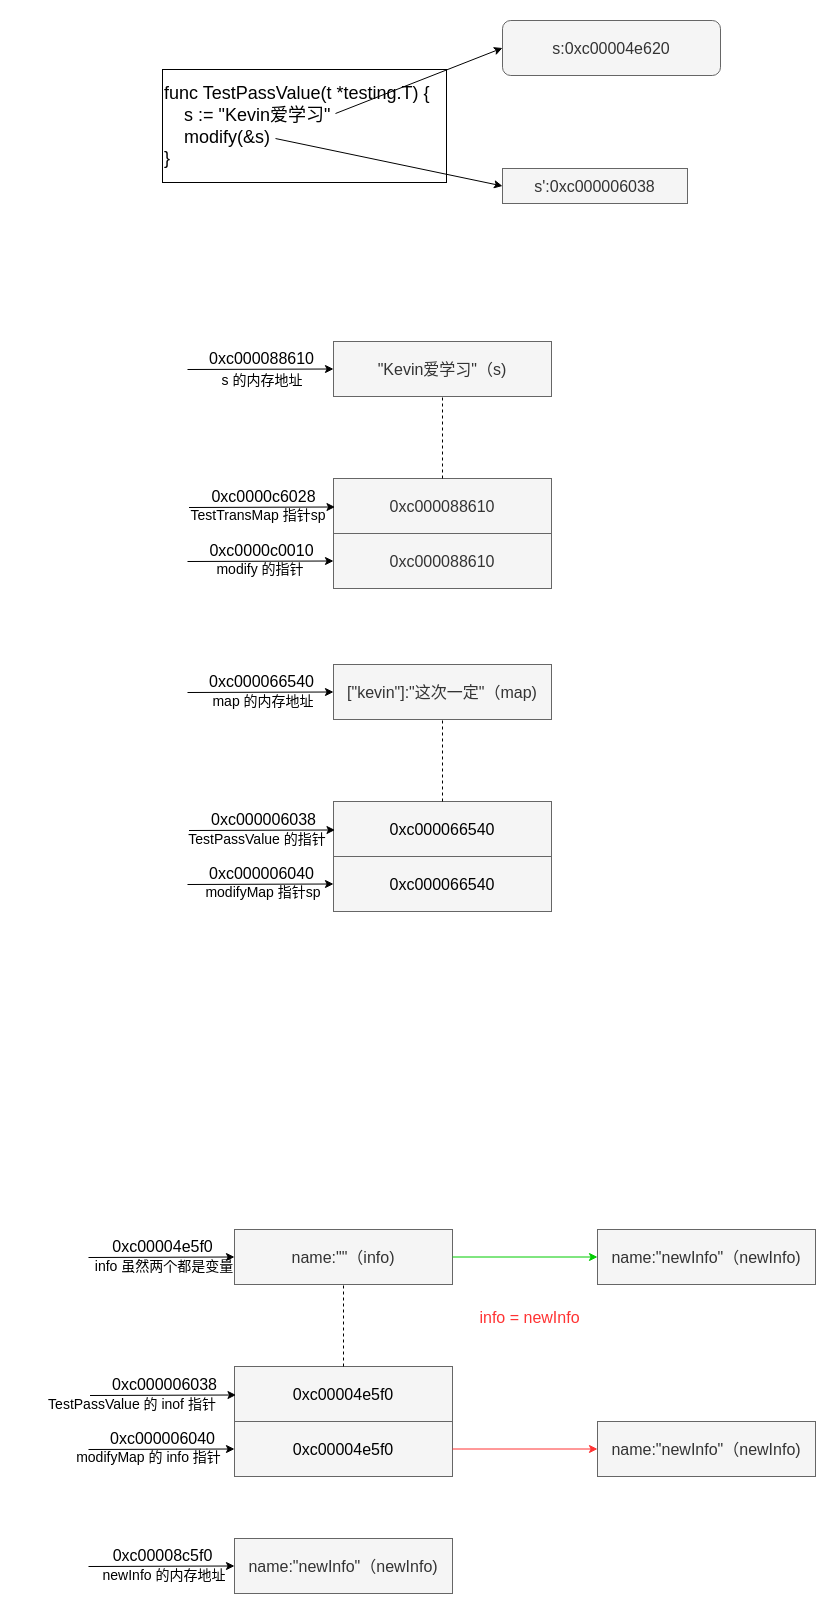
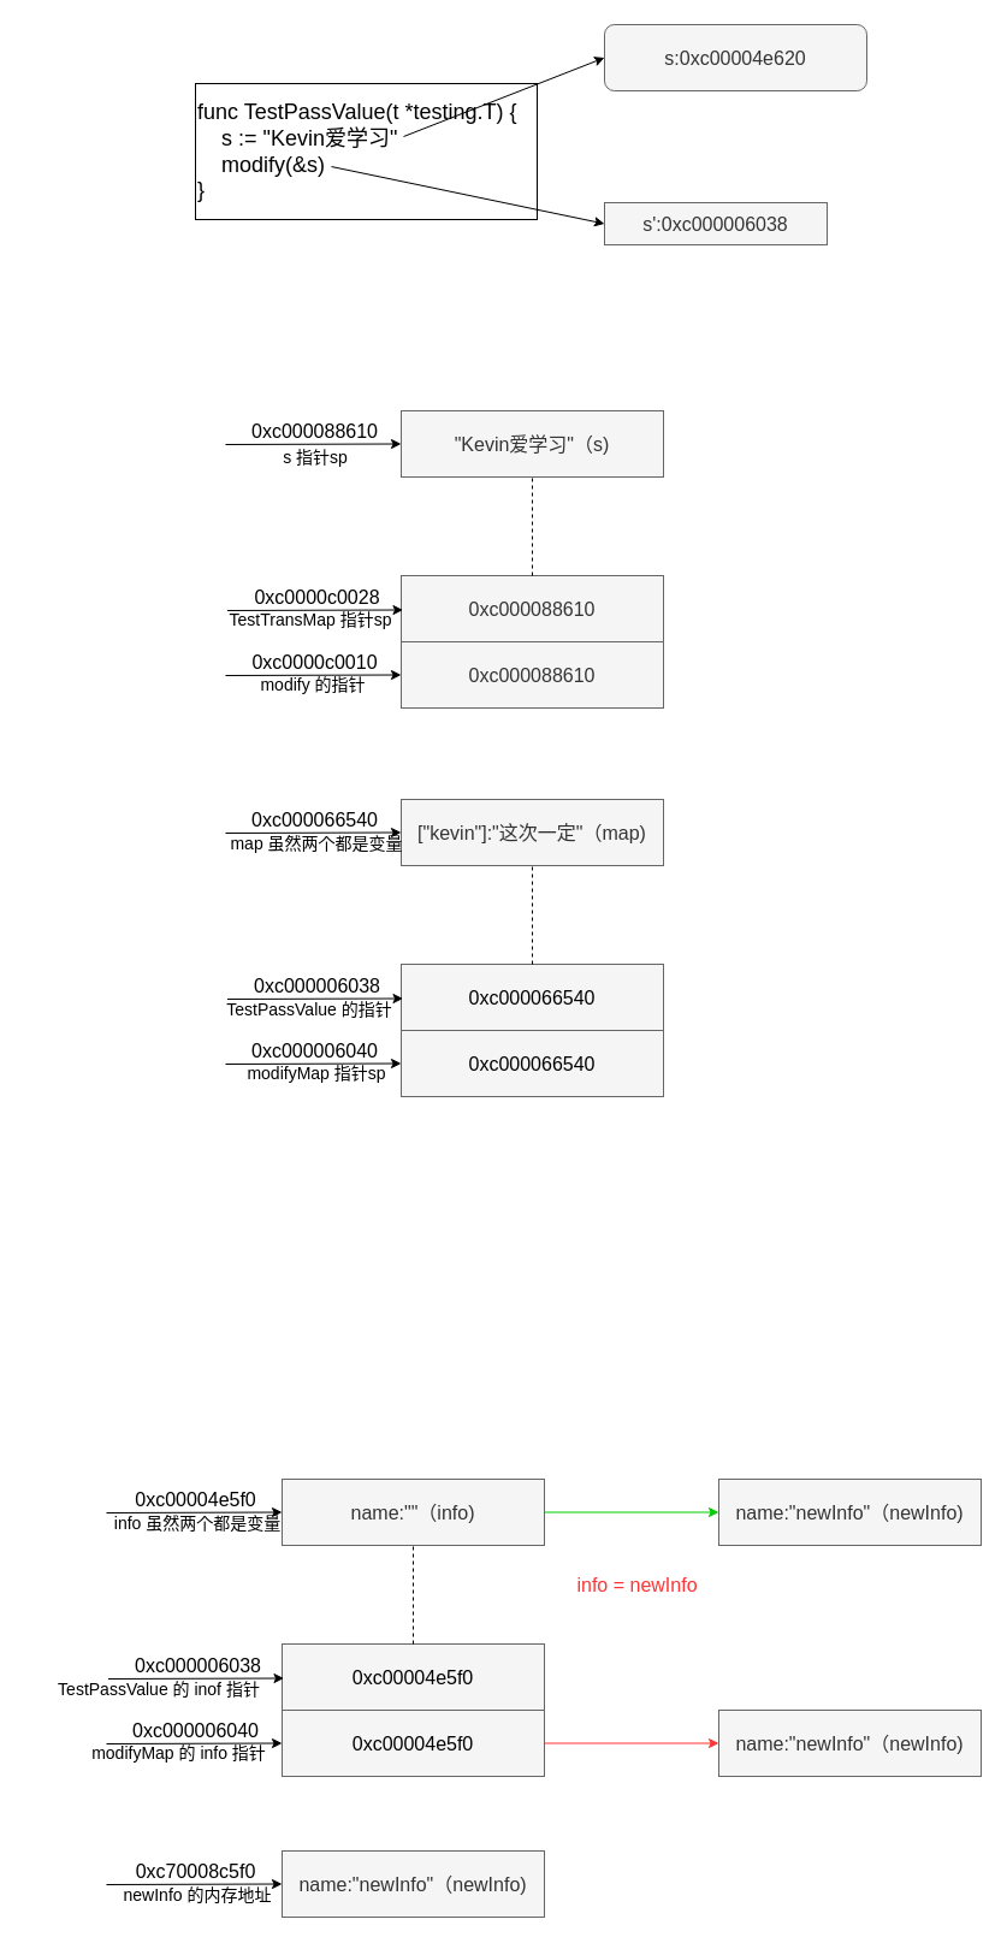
  <mxCell id="0" />
  <mxCell id="1" parent="0" />
  <mxCell id="2" value="&lt;div style=&quot;font-size: 18px&quot;&gt;&lt;font style=&quot;font-size: 18px&quot;&gt;func TestPassValue(t *testing.T) {&lt;/font&gt;&lt;/div&gt;&lt;div style=&quot;font-size: 18px&quot;&gt;&lt;font style=&quot;font-size: 18px&quot;&gt;&lt;span&gt;&lt;/span&gt;&amp;nbsp; &amp;nbsp; s := &quot;Kevin爱学习&quot;&lt;/font&gt;&lt;/div&gt;&lt;div style=&quot;font-size: 18px&quot;&gt;&lt;font style=&quot;font-size: 18px&quot;&gt;&lt;span&gt;&lt;/span&gt;&amp;nbsp; &amp;nbsp; modify(&amp;amp;s)&lt;/font&gt;&lt;/div&gt;&lt;div style=&quot;font-size: 18px&quot;&gt;&lt;font style=&quot;font-size: 18px&quot;&gt;}&lt;/font&gt;&lt;/div&gt;" style="rounded=0;whiteSpace=wrap;html=1;align=left;" vertex="1" parent="1"><mxGeometry x="162" y="69" width="284" height="113" as="geometry" /></mxCell>
  <mxCell id="3" value="s:0xc00004e620" style="whiteSpace=wrap;html=1;fillColor=#f5f5f5;strokeColor=#666666;fontColor=#333333;fontSize=16;rounded=1;" vertex="1" parent="1"><mxGeometry x="502" y="20" width="218" height="55" as="geometry" /></mxCell>
  <mxCell id="4" value="s':0xc000006038" style="rounded=0;whiteSpace=wrap;html=1;fillColor=#f5f5f5;strokeColor=#666666;fontColor=#333333;fontSize=16;" vertex="1" parent="1"><mxGeometry x="502" y="168" width="185" height="35" as="geometry" /></mxCell>
  <mxCell id="5" value="" style="endArrow=classic;html=1;fontSize=16;entryX=0;entryY=0.5;entryDx=0;entryDy=0;" edge="1" parent="1" target="3"><mxGeometry width="50" height="50" relative="1" as="geometry"><mxPoint x="335" y="113" as="sourcePoint" /><mxPoint x="370" y="247" as="targetPoint" /></mxGeometry></mxCell>
  <mxCell id="6" value="" style="endArrow=classic;html=1;fontSize=16;exitX=0.398;exitY=0.611;exitDx=0;exitDy=0;exitPerimeter=0;entryX=0;entryY=0.5;entryDx=0;entryDy=0;" edge="1" parent="1" source="2" target="4"><mxGeometry width="50" height="50" relative="1" as="geometry"><mxPoint x="389" y="286" as="sourcePoint" /><mxPoint x="439" y="236" as="targetPoint" /></mxGeometry></mxCell>
  <mxCell id="7" value="&quot;Kevin爱学习&quot;（s)" style="rounded=0;whiteSpace=wrap;html=1;fillColor=#f5f5f5;strokeColor=#666666;fontColor=#333333;fontSize=16;" vertex="1" parent="1"><mxGeometry x="333" y="341" width="218" height="55" as="geometry" /></mxCell>
  <mxCell id="8" value="" style="endArrow=classic;html=1;fontSize=16;entryX=0;entryY=0.5;entryDx=0;entryDy=0;" edge="1" parent="1" target="7"><mxGeometry width="50" height="50" relative="1" as="geometry"><mxPoint x="187" y="369" as="sourcePoint" /><mxPoint x="327" y="371" as="targetPoint" /></mxGeometry></mxCell>
  <mxCell id="9" value="0xc000088610" style="text;html=1;strokeColor=none;fillColor=none;align=center;verticalAlign=middle;whiteSpace=wrap;rounded=0;fontSize=16;" vertex="1" parent="1"><mxGeometry x="196" y="348" width="131" height="20" as="geometry" /></mxCell>
  <mxCell id="10" value="0xc000088610" style="rounded=0;whiteSpace=wrap;html=1;fillColor=#f5f5f5;strokeColor=#666666;fontColor=#333333;fontSize=16;" vertex="1" parent="1"><mxGeometry x="333" y="478" width="218" height="55" as="geometry" /></mxCell>
  <mxCell id="11" value="0xc000088610" style="rounded=0;whiteSpace=wrap;html=1;fillColor=#f5f5f5;strokeColor=#666666;fontColor=#333333;fontSize=16;" vertex="1" parent="1"><mxGeometry x="333" y="533" width="218" height="55" as="geometry" /></mxCell>
  <mxCell id="12" value="" style="endArrow=classic;html=1;fontSize=16;entryX=0;entryY=0.5;entryDx=0;entryDy=0;" edge="1" parent="1"><mxGeometry width="50" height="50" relative="1" as="geometry"><mxPoint x="188.5" y="507" as="sourcePoint" /><mxPoint x="334.5" y="506.5" as="targetPoint" /></mxGeometry></mxCell>
- <mxCell id="13" value="0xc0000c6028" style="text;html=1;strokeColor=none;fillColor=none;align=center;verticalAlign=middle;whiteSpace=wrap;rounded=0;fontSize=16;" vertex="1" parent="1"><mxGeometry x="197.5" y="486" width="131" height="20" as="geometry" /></mxCell>
+ <mxCell id="13" value="0xc0000c0028" style="text;html=1;strokeColor=none;fillColor=none;align=center;verticalAlign=middle;whiteSpace=wrap;rounded=0;fontSize=16;" vertex="1" parent="1"><mxGeometry x="197.5" y="486" width="131" height="20" as="geometry" /></mxCell>
  <mxCell id="14" value="" style="endArrow=classic;html=1;fontSize=16;entryX=0;entryY=0.5;entryDx=0;entryDy=0;" edge="1" parent="1"><mxGeometry width="50" height="50" relative="1" as="geometry"><mxPoint x="187" y="561" as="sourcePoint" /><mxPoint x="333" y="560.5" as="targetPoint" /></mxGeometry></mxCell>
  <mxCell id="15" value="0xc0000c0010" style="text;html=1;strokeColor=none;fillColor=none;align=center;verticalAlign=middle;whiteSpace=wrap;rounded=0;fontSize=16;" vertex="1" parent="1"><mxGeometry x="196" y="540" width="131" height="20" as="geometry" /></mxCell>
  <mxCell id="16" value="" style="endArrow=none;dashed=1;html=1;fontSize=16;entryX=0.5;entryY=1;entryDx=0;entryDy=0;exitX=0.5;exitY=0;exitDx=0;exitDy=0;" edge="1" parent="1" source="10" target="7"><mxGeometry width="50" height="50" relative="1" as="geometry"><mxPoint x="429" y="458" as="sourcePoint" /><mxPoint x="479" y="408" as="targetPoint" /></mxGeometry></mxCell>
  <mxCell id="17" value="[&quot;kevin&quot;]:&quot;这次一定&quot;（map)" style="rounded=0;whiteSpace=wrap;html=1;fillColor=#f5f5f5;strokeColor=#666666;fontColor=#333333;fontSize=16;" vertex="1" parent="1"><mxGeometry x="333" y="664" width="218" height="55" as="geometry" /></mxCell>
  <mxCell id="18" value="" style="endArrow=classic;html=1;fontSize=16;entryX=0;entryY=0.5;entryDx=0;entryDy=0;" edge="1" parent="1" target="17"><mxGeometry width="50" height="50" relative="1" as="geometry"><mxPoint x="187" y="692" as="sourcePoint" /><mxPoint x="327" y="694" as="targetPoint" /></mxGeometry></mxCell>
  <mxCell id="19" value="0xc000066540" style="text;html=1;strokeColor=none;fillColor=none;align=center;verticalAlign=middle;whiteSpace=wrap;rounded=0;fontSize=16;" vertex="1" parent="1"><mxGeometry x="196" y="671" width="131" height="20" as="geometry" /></mxCell>
  <mxCell id="20" value="&lt;font color=&quot;#000000&quot;&gt;0xc000066540&lt;/font&gt;" style="rounded=0;whiteSpace=wrap;html=1;fillColor=#f5f5f5;strokeColor=#666666;fontColor=#333333;fontSize=16;" vertex="1" parent="1"><mxGeometry x="333" y="801" width="218" height="55" as="geometry" /></mxCell>
  <mxCell id="21" value="&lt;font color=&quot;#000000&quot;&gt;0xc000066540&lt;/font&gt;" style="rounded=0;whiteSpace=wrap;html=1;fillColor=#f5f5f5;strokeColor=#666666;fontColor=#333333;fontSize=16;" vertex="1" parent="1"><mxGeometry x="333" y="856" width="218" height="55" as="geometry" /></mxCell>
  <mxCell id="22" value="" style="endArrow=classic;html=1;fontSize=16;entryX=0;entryY=0.5;entryDx=0;entryDy=0;" edge="1" parent="1"><mxGeometry width="50" height="50" relative="1" as="geometry"><mxPoint x="188.5" y="830" as="sourcePoint" /><mxPoint x="334.5" y="829.5" as="targetPoint" /></mxGeometry></mxCell>
  <mxCell id="23" value="0xc000006038" style="text;html=1;strokeColor=none;fillColor=none;align=center;verticalAlign=middle;whiteSpace=wrap;rounded=0;fontSize=16;" vertex="1" parent="1"><mxGeometry x="197.5" y="809" width="131" height="20" as="geometry" /></mxCell>
  <mxCell id="24" value="" style="endArrow=classic;html=1;fontSize=16;entryX=0;entryY=0.5;entryDx=0;entryDy=0;" edge="1" parent="1"><mxGeometry width="50" height="50" relative="1" as="geometry"><mxPoint x="187" y="884" as="sourcePoint" /><mxPoint x="333" y="883.5" as="targetPoint" /></mxGeometry></mxCell>
  <mxCell id="25" value="0xc000006040" style="text;html=1;strokeColor=none;fillColor=none;align=center;verticalAlign=middle;whiteSpace=wrap;rounded=0;fontSize=16;" vertex="1" parent="1"><mxGeometry x="196" y="863" width="131" height="20" as="geometry" /></mxCell>
  <mxCell id="26" value="" style="endArrow=none;dashed=1;html=1;fontSize=16;entryX=0.5;entryY=1;entryDx=0;entryDy=0;exitX=0.5;exitY=0;exitDx=0;exitDy=0;" edge="1" parent="1" source="20" target="17"><mxGeometry width="50" height="50" relative="1" as="geometry"><mxPoint x="429" y="781" as="sourcePoint" /><mxPoint x="479" y="731" as="targetPoint" /></mxGeometry></mxCell>
  <mxCell id="27" value="TestPassValue 的指针" style="text;html=1;strokeColor=none;fillColor=none;align=center;verticalAlign=middle;whiteSpace=wrap;rounded=0;fontSize=14;" vertex="1" parent="1"><mxGeometry x="171" y="825" width="172" height="28" as="geometry" /></mxCell>
  <mxCell id="28" value="modifyMap 指针sp" style="text;html=1;strokeColor=none;fillColor=none;align=center;verticalAlign=middle;whiteSpace=wrap;rounded=0;fontSize=14;" vertex="1" parent="1"><mxGeometry x="177" y="878" width="172" height="28" as="geometry" /></mxCell>
- <mxCell id="29" value="map 的内存地址" style="text;html=1;strokeColor=none;fillColor=none;align=center;verticalAlign=middle;whiteSpace=wrap;rounded=0;fontSize=14;" vertex="1" parent="1"><mxGeometry x="177" y="687" width="172" height="28" as="geometry" /></mxCell>
- <mxCell id="30" value="s 的内存地址" style="text;html=1;strokeColor=none;fillColor=none;align=center;verticalAlign=middle;whiteSpace=wrap;rounded=0;fontSize=14;" vertex="1" parent="1"><mxGeometry x="175.5" y="366" width="172" height="28" as="geometry" /></mxCell>
+ <mxCell id="29" value="map 虽然两个都是变量" style="text;html=1;strokeColor=none;fillColor=none;align=center;verticalAlign=middle;whiteSpace=wrap;rounded=0;fontSize=14;" vertex="1" parent="1"><mxGeometry x="177" y="687" width="172" height="28" as="geometry" /></mxCell>
+ <mxCell id="30" value="s 指针sp" style="text;html=1;strokeColor=none;fillColor=none;align=center;verticalAlign=middle;whiteSpace=wrap;rounded=0;fontSize=14;" vertex="1" parent="1"><mxGeometry x="175.5" y="366" width="172" height="28" as="geometry" /></mxCell>
  <mxCell id="31" value="TestTransMap 指针sp" style="text;html=1;strokeColor=none;fillColor=none;align=center;verticalAlign=middle;whiteSpace=wrap;rounded=0;fontSize=14;" vertex="1" parent="1"><mxGeometry x="172" y="501" width="172" height="28" as="geometry" /></mxCell>
  <mxCell id="32" value="modify 的指针" style="text;html=1;strokeColor=none;fillColor=none;align=center;verticalAlign=middle;whiteSpace=wrap;rounded=0;fontSize=14;" vertex="1" parent="1"><mxGeometry x="174" y="555" width="172" height="28" as="geometry" /></mxCell>
  <mxCell id="33" value="name:&quot;&quot;（info)" style="rounded=0;whiteSpace=wrap;html=1;fillColor=#f5f5f5;strokeColor=#666666;fontColor=#333333;fontSize=16;" vertex="1" parent="1"><mxGeometry x="234" y="1229" width="218" height="55" as="geometry" /></mxCell>
  <mxCell id="34" value="" style="endArrow=classic;html=1;fontSize=16;entryX=0;entryY=0.5;entryDx=0;entryDy=0;" edge="1" parent="1" target="33"><mxGeometry width="50" height="50" relative="1" as="geometry"><mxPoint x="88" y="1257" as="sourcePoint" /><mxPoint x="228" y="1259" as="targetPoint" /></mxGeometry></mxCell>
  <mxCell id="35" value="0xc00004e5f0" style="text;html=1;strokeColor=none;fillColor=none;align=center;verticalAlign=middle;whiteSpace=wrap;rounded=0;fontSize=16;" vertex="1" parent="1"><mxGeometry x="97" y="1236" width="131" height="20" as="geometry" /></mxCell>
  <mxCell id="36" value="&lt;font color=&quot;#000000&quot;&gt;0xc00004e5f0&lt;/font&gt;" style="rounded=0;whiteSpace=wrap;html=1;fillColor=#f5f5f5;strokeColor=#666666;fontColor=#333333;fontSize=16;" vertex="1" parent="1"><mxGeometry x="234" y="1366" width="218" height="55" as="geometry" /></mxCell>
  <mxCell id="37" value="&lt;font color=&quot;#000000&quot;&gt;0xc00004e5f0&lt;/font&gt;" style="rounded=0;whiteSpace=wrap;html=1;fillColor=#f5f5f5;strokeColor=#666666;fontColor=#333333;fontSize=16;" vertex="1" parent="1"><mxGeometry x="234" y="1421" width="218" height="55" as="geometry" /></mxCell>
  <mxCell id="38" value="" style="endArrow=classic;html=1;fontSize=16;entryX=0;entryY=0.5;entryDx=0;entryDy=0;" edge="1" parent="1"><mxGeometry width="50" height="50" relative="1" as="geometry"><mxPoint x="89.5" y="1395" as="sourcePoint" /><mxPoint x="235.5" y="1394.5" as="targetPoint" /></mxGeometry></mxCell>
  <mxCell id="39" value="0xc000006038" style="text;html=1;strokeColor=none;fillColor=none;align=center;verticalAlign=middle;whiteSpace=wrap;rounded=0;fontSize=16;" vertex="1" parent="1"><mxGeometry x="98.5" y="1374" width="131" height="20" as="geometry" /></mxCell>
  <mxCell id="40" value="" style="endArrow=classic;html=1;fontSize=16;entryX=0;entryY=0.5;entryDx=0;entryDy=0;" edge="1" parent="1"><mxGeometry width="50" height="50" relative="1" as="geometry"><mxPoint x="88" y="1449" as="sourcePoint" /><mxPoint x="234" y="1448.5" as="targetPoint" /></mxGeometry></mxCell>
  <mxCell id="41" value="0xc000006040" style="text;html=1;strokeColor=none;fillColor=none;align=center;verticalAlign=middle;whiteSpace=wrap;rounded=0;fontSize=16;" vertex="1" parent="1"><mxGeometry x="97" y="1428" width="131" height="20" as="geometry" /></mxCell>
  <mxCell id="42" value="" style="endArrow=none;dashed=1;html=1;fontSize=16;entryX=0.5;entryY=1;entryDx=0;entryDy=0;exitX=0.5;exitY=0;exitDx=0;exitDy=0;" edge="1" parent="1" source="36" target="33"><mxGeometry width="50" height="50" relative="1" as="geometry"><mxPoint x="330" y="1346" as="sourcePoint" /><mxPoint x="380" y="1296" as="targetPoint" /></mxGeometry></mxCell>
  <mxCell id="43" value="TestPassValue 的 inof 指针" style="text;html=1;strokeColor=none;fillColor=none;align=center;verticalAlign=middle;whiteSpace=wrap;rounded=0;fontSize=14;" vertex="1" parent="1"><mxGeometry x="20" y="1390" width="224" height="28" as="geometry" /></mxCell>
  <mxCell id="44" value="modifyMap 的 info 指针" style="text;html=1;strokeColor=none;fillColor=none;align=center;verticalAlign=middle;whiteSpace=wrap;rounded=0;fontSize=14;" vertex="1" parent="1"><mxGeometry x="47" y="1443" width="203" height="27" as="geometry" /></mxCell>
  <mxCell id="45" value="info 虽然两个都是变量" style="text;html=1;strokeColor=none;fillColor=none;align=center;verticalAlign=middle;whiteSpace=wrap;rounded=0;fontSize=14;" vertex="1" parent="1"><mxGeometry x="78" y="1252" width="172" height="28" as="geometry" /></mxCell>
  <mxCell id="46" value="name:&quot;newInfo&quot;（newInfo)" style="rounded=0;whiteSpace=wrap;html=1;fillColor=#f5f5f5;strokeColor=#666666;fontColor=#333333;fontSize=16;" vertex="1" parent="1"><mxGeometry x="234" y="1538" width="218" height="55" as="geometry" /></mxCell>
  <mxCell id="47" value="" style="endArrow=classic;html=1;fontSize=16;entryX=0;entryY=0.5;entryDx=0;entryDy=0;" edge="1" parent="1" target="46"><mxGeometry width="50" height="50" relative="1" as="geometry"><mxPoint x="88" y="1566" as="sourcePoint" /><mxPoint x="228" y="1568" as="targetPoint" /></mxGeometry></mxCell>
- <mxCell id="48" value="0xc00008c5f0" style="text;html=1;strokeColor=none;fillColor=none;align=center;verticalAlign=middle;whiteSpace=wrap;rounded=0;fontSize=16;" vertex="1" parent="1"><mxGeometry x="97" y="1545" width="131" height="20" as="geometry" /></mxCell>
+ <mxCell id="48" value="0xc70008c5f0" style="text;html=1;strokeColor=none;fillColor=none;align=center;verticalAlign=middle;whiteSpace=wrap;rounded=0;fontSize=16;" vertex="1" parent="1"><mxGeometry x="97" y="1545" width="131" height="20" as="geometry" /></mxCell>
  <mxCell id="49" value="newInfo 的内存地址" style="text;html=1;strokeColor=none;fillColor=none;align=center;verticalAlign=middle;whiteSpace=wrap;rounded=0;fontSize=14;" vertex="1" parent="1"><mxGeometry x="78" y="1561" width="172" height="28" as="geometry" /></mxCell>
  <mxCell id="50" value="" style="endArrow=classic;html=1;fontSize=16;entryX=0;entryY=0.5;entryDx=0;entryDy=0;strokeColor=#FF3333;fontColor=#FF3333;labelBackgroundColor=none;exitX=1;exitY=0.5;exitDx=0;exitDy=0;" edge="1" parent="1" source="37" target="52"><mxGeometry width="50" height="50" relative="1" as="geometry"><mxPoint x="98" y="1496" as="sourcePoint" /><mxPoint x="244" y="1495.5" as="targetPoint" /></mxGeometry></mxCell>
  <mxCell id="51" value="info = newInfo" style="text;html=1;align=center;verticalAlign=middle;resizable=0;points=[];autosize=1;fontSize=16;fontColor=#FF3333;labelBorderColor=none;" vertex="1" parent="1"><mxGeometry x="474" y="1305" width="110" height="23" as="geometry" /></mxCell>
  <mxCell id="52" value="name:&quot;newInfo&quot;（newInfo)" style="rounded=0;whiteSpace=wrap;html=1;fillColor=#f5f5f5;strokeColor=#666666;fontColor=#333333;fontSize=16;" vertex="1" parent="1"><mxGeometry x="597" y="1421" width="218" height="55" as="geometry" /></mxCell>
  <mxCell id="53" value="name:&quot;newInfo&quot;（newInfo)" style="rounded=0;whiteSpace=wrap;html=1;fillColor=#f5f5f5;strokeColor=#666666;fontColor=#333333;fontSize=16;" vertex="1" parent="1"><mxGeometry x="597" y="1229" width="218" height="55" as="geometry" /></mxCell>
  <mxCell id="54" value="" style="endArrow=classic;html=1;fontSize=16;entryX=0;entryY=0.5;entryDx=0;entryDy=0;fontColor=#FF3333;labelBackgroundColor=none;exitX=1;exitY=0.5;exitDx=0;exitDy=0;strokeColor=#00CC00;" edge="1" parent="1" source="33" target="53"><mxGeometry width="50" height="50" relative="1" as="geometry"><mxPoint x="462" y="1458.5" as="sourcePoint" /><mxPoint x="607" y="1458.5" as="targetPoint" /></mxGeometry></mxCell>
